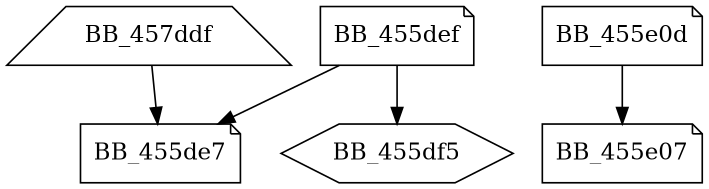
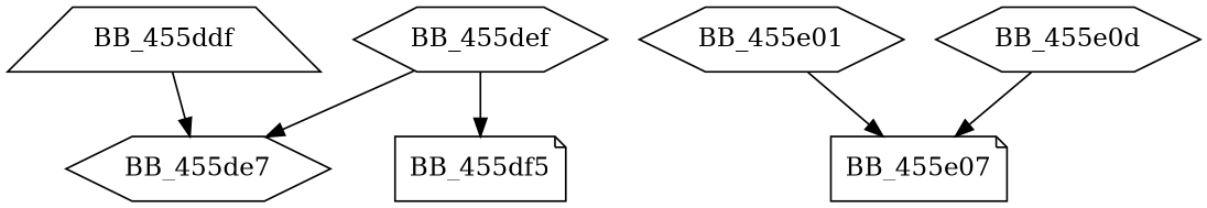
  digraph {
    node [shape=hexagon]
-   BB_455ddf [shape=trapezium label=BB_457ddf]
-   BB_455de7 [shape=note]
-   BB_455def [shape=note]
-   BB_455df5
+   BB_455ddf [shape=trapezium]
+   BB_455de7
+   BB_455def
+   BB_455df5 [shape=note]
    BB_455e07 [shape=note]
-   BB_455e0d [shape=note]
+   BB_455e01
+   BB_455e0d
    BB_455ddf -> BB_455de7
    BB_455def -> BB_455de7
    BB_455def -> BB_455df5
+   BB_455e01 -> BB_455e07
    BB_455e0d -> BB_455e07
  }
